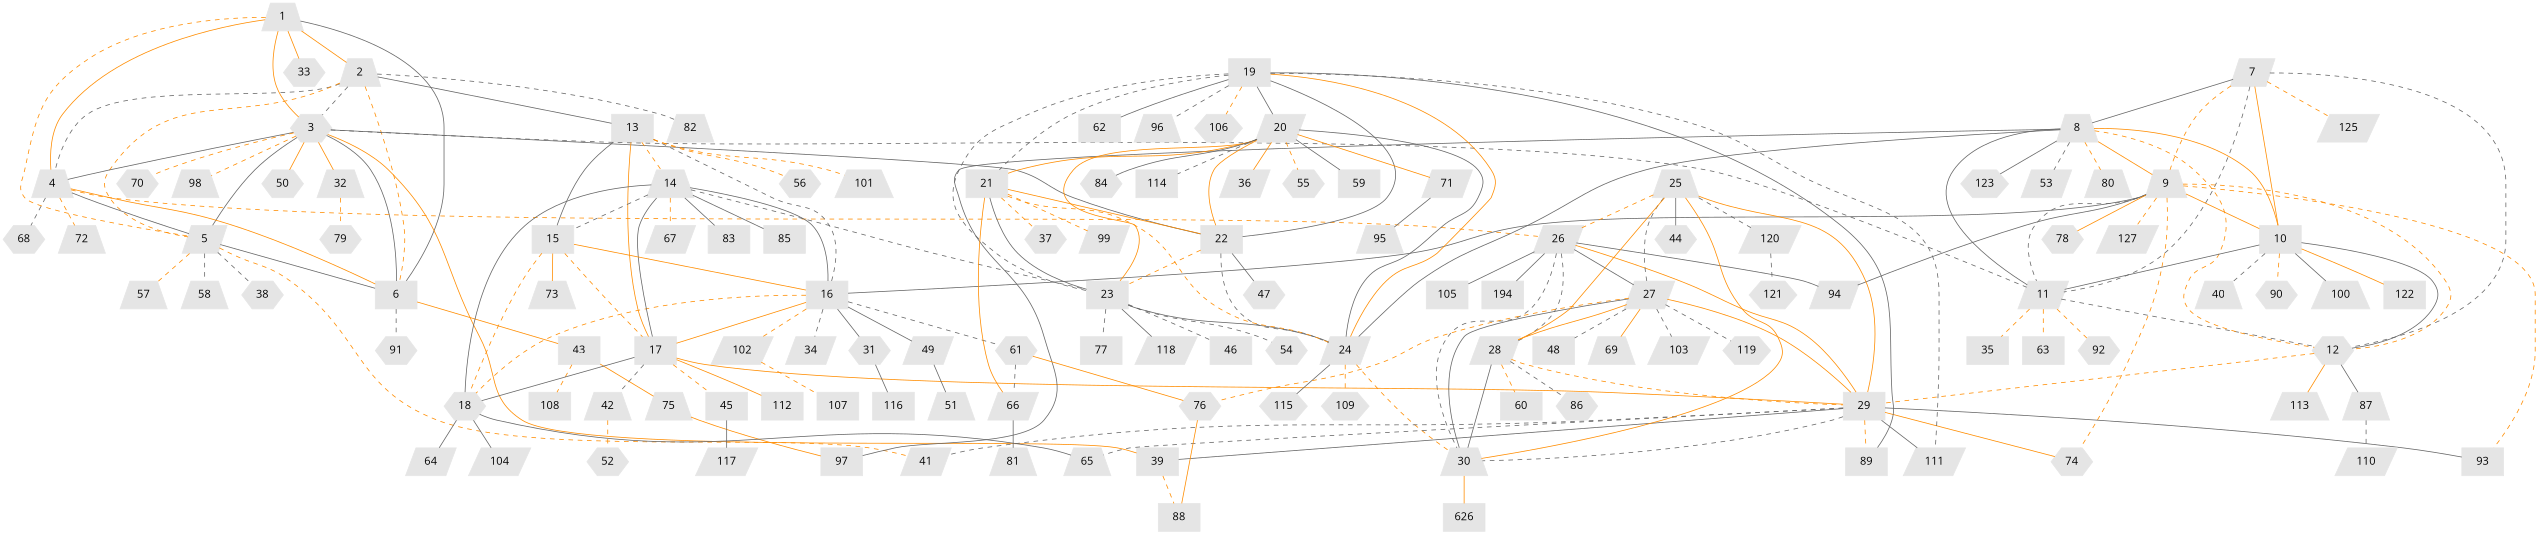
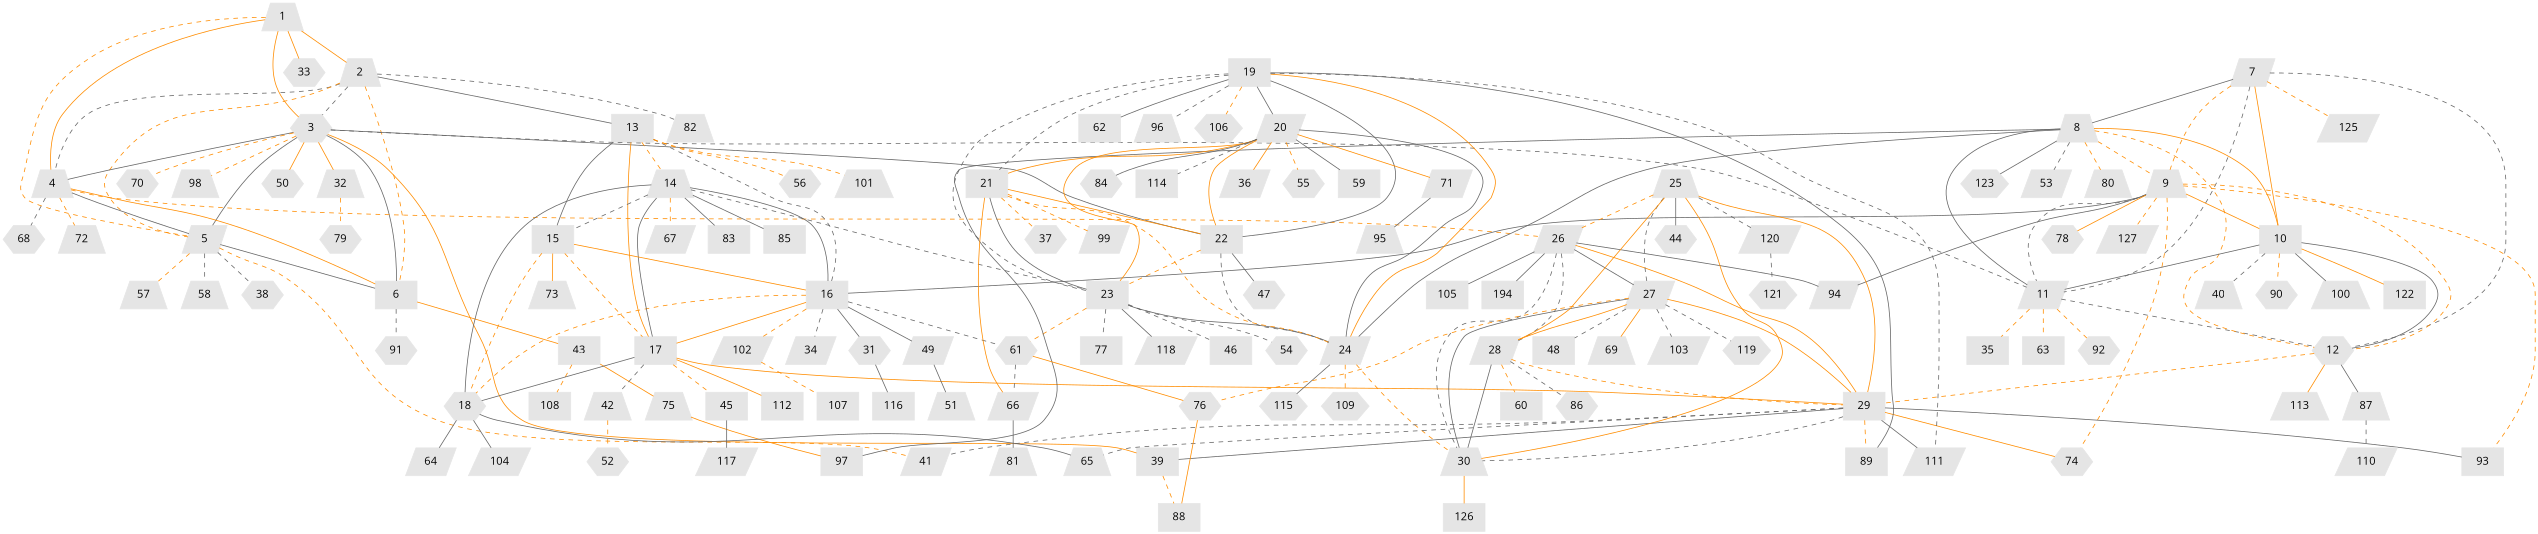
  graph {
    fontname="Open Sans"
    node [color=gray90 fontname="Open Sans" shape=box style=filled]
    edge [color=gray40 fontname="Open Sans" style=solid]
    1 [shape=trapezium]
    2 [shape=trapezium]
    3 [shape=hexagon]
    4 [shape=trapezium]
    5 [shape=parallelogram]
    6
    33 [shape=hexagon]
    13
    82 [shape=trapezium]
    11 [shape=parallelogram]
    22
    32 [shape=trapezium]
    39
    50 [shape=hexagon]
    70 [shape=hexagon]
    98 [shape=trapezium]
    26 [shape=parallelogram]
    68 [shape=hexagon]
    72 [shape=trapezium]
    38 [shape=hexagon]
    41 [shape=parallelogram]
    57 [shape=trapezium]
    58 [shape=trapezium]
    43
    91 [shape=hexagon]
    16
    14 [shape=trapezium]
    15
    17
    56 [shape=hexagon]
    101 [shape=trapezium]
    12 [shape=hexagon]
    35
    63
    92 [shape=hexagon]
    24 [shape=parallelogram]
    23
    47 [shape=hexagon]
    79 [shape=hexagon]
    88
    94 [shape=parallelogram]
    29
    30 [shape=trapezium]
    27 [shape=parallelogram]
    28 [shape=parallelogram]
    105
    n47 [label=194]
    75 [shape=trapezium]
    108
    7 [shape=parallelogram]
    8 [shape=trapezium]
    9 [shape=trapezium]
    10
    125 [shape=parallelogram]
    53 [shape=parallelogram]
    80 [shape=trapezium]
    97
    123 [shape=hexagon]
    74 [shape=hexagon]
    78 [shape=hexagon]
    93
    127 [shape=parallelogram]
    40 [shape=trapezium]
    90 [shape=hexagon]
    100 [shape=trapezium]
    122
    87 [shape=trapezium]
    113 [shape=trapezium]
    109 [shape=hexagon]
    115 [shape=hexagon]
    18 [shape=hexagon]
    31 [shape=hexagon]
    34 [shape=parallelogram]
    49 [shape=parallelogram]
    61 [shape=hexagon]
    102 [shape=parallelogram]
    65 [shape=trapezium]
    89
    111 [shape=parallelogram]
    110 [shape=parallelogram]
    67 [shape=parallelogram]
    83
    85
    73 [shape=trapezium]
    42 [shape=trapezium]
    45
    112
    64 [shape=parallelogram]
    104 [shape=parallelogram]
    46
    54 [shape=hexagon]
    77
    118 [shape=parallelogram]
    116
    51 [shape=trapezium]
    66 [shape=parallelogram]
    76 [shape=hexagon]
    107
    52 [shape=hexagon]
    117 [shape=parallelogram]
    19
    20 [shape=parallelogram]
    21
    62
    96 [shape=trapezium]
    106 [shape=hexagon]
    36 [shape=parallelogram]
    55 [shape=hexagon]
    59
    71 [shape=parallelogram]
    84 [shape=hexagon]
    114
    37 [shape=hexagon]
    99 [shape=parallelogram]
    95 [shape=trapezium]
    81 [shape=trapezium]
-   126 [label=626]
+   126
    25 [shape=trapezium]
    44 [shape=hexagon]
    120 [shape=parallelogram]
    48
    69 [shape=trapezium]
    103 [shape=parallelogram]
    119 [shape=hexagon]
    60
    86 [shape=hexagon]
    121 [shape=hexagon]
    1 -- 2 [color=darkorange]
    1 -- 3 [color=darkorange]
    1 -- 4 [color=darkorange]
    1 -- 5 [color=darkorange style=dashed]
-   1 -- 6
    1 -- 33 [color=darkorange]
    2 -- 3 [style=dashed]
    2 -- 4 [style=dashed]
    2 -- 5 [color=darkorange style=dashed]
    2 -- 6 [color=darkorange style=dashed]
    2 -- 13
    2 -- 82 [style=dashed]
    3 -- 4
    3 -- 5
    3 -- 6
    3 -- 11 [style=dashed]
    3 -- 22
    3 -- 32 [color=darkorange]
    3 -- 39 [color=darkorange]
    3 -- 50 [color=darkorange]
    3 -- 70 [color=darkorange style=dashed]
    3 -- 98 [color=darkorange style=dashed]
    4 -- 5
    4 -- 6 [color=darkorange]
    4 -- 26 [color=darkorange style=dashed]
    4 -- 68 [style=dashed]
    4 -- 72 [color=darkorange style=dashed]
    5 -- 6
    5 -- 38 [style=dashed]
    5 -- 41 [color=darkorange style=dashed]
    5 -- 57 [color=darkorange style=dashed]
    5 -- 58 [style=dashed]
    6 -- 43 [color=darkorange]
    6 -- 91 [style=dashed]
    13 -- 16 [style=dashed]
    13 -- 14 [color=darkorange style=dashed]
    13 -- 15
    13 -- 17 [color=darkorange]
    13 -- 56 [color=darkorange style=dashed]
    13 -- 101 [color=darkorange style=dashed]
    11 -- 12 [style=dashed]
    11 -- 35 [color=darkorange style=dashed]
    11 -- 63 [color=darkorange style=dashed]
    11 -- 92 [color=darkorange style=dashed]
    22 -- 24 [style=dashed]
    22 -- 23 [color=darkorange style=dashed]
    22 -- 47
    32 -- 79 [color=darkorange style=dashed]
    39 -- 88 [color=darkorange style=dashed]
    26 -- 94
    26 -- 29 [color=darkorange]
    26 -- 30 [style=dashed]
    26 -- 27
    26 -- 28 [style=dashed]
    26 -- 105
    26 -- n47
    43 -- 75 [color=darkorange]
    43 -- 108 [color=darkorange style=dashed]
    16 -- 17 [color=darkorange]
    16 -- 18 [color=darkorange style=dashed]
    16 -- 31
    16 -- 34 [style=dashed]
    16 -- 49
    16 -- 61 [style=dashed]
    16 -- 102 [color=darkorange style=dashed]
    14 -- 16
    14 -- 15 [style=dashed]
    14 -- 17
    14 -- 23 [style=dashed]
    14 -- 18
    14 -- 67 [color=darkorange style=dashed]
    14 -- 83
    14 -- 85
    15 -- 16 [color=darkorange]
    15 -- 17 [color=darkorange style=dashed]
    15 -- 18 [color=darkorange style=dashed]
    15 -- 73 [color=darkorange]
    17 -- 29 [color=darkorange]
    17 -- 18
    17 -- 42 [style=dashed]
    17 -- 45 [color=darkorange style=dashed]
    17 -- 112 [color=darkorange]
    12 -- 29 [color=darkorange style=dashed]
    12 -- 87
    12 -- 113 [color=darkorange]
    24 -- 30 [color=darkorange style=dashed]
    24 -- 109 [color=darkorange style=dashed]
    24 -- 115
    23 -- 24
+   23 -- 61 [color=darkorange style=dashed]
    23 -- 46 [style=dashed]
    23 -- 54 [style=dashed]
    23 -- 77 [style=dashed]
    23 -- 118
    29 -- 39
    29 -- 41 [style=dashed]
    29 -- 30 [style=dashed]
    29 -- 74 [color=darkorange]
    29 -- 93
    29 -- 65 [style=dashed]
    29 -- 89 [color=darkorange style=dashed]
    29 -- 111
    30 -- 126 [color=darkorange]
    27 -- 29 [color=darkorange]
    27 -- 30
    27 -- 28 [color=darkorange]
    27 -- 76 [color=darkorange style=dashed]
    27 -- 48 [style=dashed]
    27 -- 69 [color=darkorange]
    27 -- 103 [style=dashed]
    27 -- 119 [style=dashed]
    28 -- 29 [color=darkorange style=dashed]
    28 -- 30
    28 -- 60 [color=darkorange style=dashed]
    28 -- 86 [style=dashed]
    75 -- 97 [color=darkorange]
    7 -- 11 [style=dashed]
    7 -- 12 [style=dashed]
    7 -- 8
    7 -- 9 [color=darkorange style=dashed]
    7 -- 10 [color=darkorange]
    7 -- 125 [color=darkorange style=dashed]
    8 -- 11
    8 -- 12 [color=darkorange style=dashed]
    8 -- 24
-   8 -- 9 [color=darkorange]
+   8 -- 9 [color=darkorange style=dashed]
    8 -- 10 [color=darkorange]
    8 -- 53 [style=dashed]
    8 -- 80 [color=darkorange style=dashed]
    8 -- 97
    8 -- 123
    9 -- 11 [style=dashed]
    9 -- 16
    9 -- 12 [color=darkorange style=dashed]
    9 -- 94
    9 -- 10 [color=darkorange]
    9 -- 74 [color=darkorange style=dashed]
    9 -- 78 [color=darkorange]
    9 -- 93 [color=darkorange style=dashed]
    9 -- 127 [color=darkorange style=dashed]
    10 -- 11
    10 -- 12
    10 -- 40 [style=dashed]
    10 -- 90 [color=darkorange style=dashed]
    10 -- 100
    10 -- 122 [color=darkorange]
    87 -- 110 [style=dashed]
    18 -- 65
    18 -- 64
    18 -- 104
    31 -- 116
    49 -- 51
    61 -- 66 [style=dashed]
    61 -- 76 [color=darkorange]
    102 -- 107 [color=darkorange style=dashed]
    42 -- 52 [color=darkorange style=dashed]
    45 -- 117
    66 -- 81
    76 -- 88 [color=darkorange]
    19 -- 22
    19 -- 24 [color=darkorange]
    19 -- 23 [style=dashed]
    19 -- 89
    19 -- 111 [style=dashed]
    19 -- 20
    19 -- 21 [style=dashed]
    19 -- 62
    19 -- 96 [style=dashed]
    19 -- 106 [color=darkorange style=dashed]
    20 -- 22 [color=darkorange]
    20 -- 24
    20 -- 23 [color=darkorange]
    20 -- 21 [color=darkorange]
    20 -- 36 [color=darkorange]
    20 -- 55 [color=darkorange style=dashed]
    20 -- 59
    20 -- 71 [color=darkorange]
    20 -- 84
    20 -- 114 [style=dashed]
    21 -- 22 [color=darkorange]
    21 -- 24 [color=darkorange style=dashed]
    21 -- 23
    21 -- 66 [color=darkorange]
    21 -- 37 [color=darkorange style=dashed]
    21 -- 99 [color=darkorange style=dashed]
    71 -- 95
    25 -- 26 [color=darkorange style=dashed]
    25 -- 29 [color=darkorange]
    25 -- 30 [color=darkorange]
    25 -- 27 [style=dashed]
    25 -- 28 [color=darkorange]
    25 -- 44
    25 -- 120 [style=dashed]
    120 -- 121 [style=dashed]
  }
